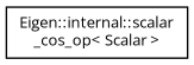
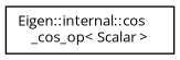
  digraph {
    rankdir=LR
    fontname="Open Sans"
-   n1 [color=black fillcolor=white fontname="Open Sans" fontsize=10 height=0.2 label="Eigen::internal::scalar\l_cos_op\< Scalar \>" shape=record style=filled width=0.4]
+   n1 [color=black fillcolor=white fontname="Open Sans" fontsize=10 height=0.2 label="Eigen::internal::cos\l_cos_op\< Scalar \>" shape=record style=filled width=0.4]
  }
